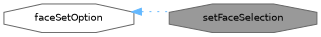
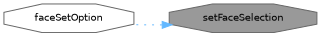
  digraph {
    rankdir=RL
    node [fontname=Helvetica fontsize=10 shape=octagon style=filled]
    n1 [color=gray40 fillcolor=grey60 fontcolor=black height=0.2 label=setFaceSelection width=0.4]
    n2 [color=grey40 fillcolor=white height=0.2 label=faceSetOption width=0.4]
-   n2 -> n1 [color=steelblue1 dir=back fontname=Helvetica fontsize=10 labelfontname=Helvetica labelfontsize=10 style=dotted]
+   n1 -> n2 [color=steelblue1 dir=back fontname=Helvetica fontsize=10 labelfontname=Helvetica labelfontsize=10 style=dotted]
  }
